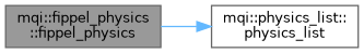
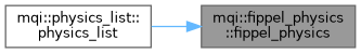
  digraph {
    rankdir=LR
    node [fontname=Helvetica fontsize=10 shape=box style=filled]
    n1 [color=gray40 fillcolor=grey60 fontcolor=black height=0.2 label="mqi::fippel_physics\l::fippel_physics" width=0.4]
    n2 [color=grey40 fillcolor=white height=0.2 label="mqi::physics_list::\lphysics_list" width=0.4]
-   n1 -> n2 [color=steelblue1 fontname=Helvetica fontsize=10 labelfontname=Helvetica labelfontsize=10 style=solid]
+   n2 -> n1 [color=steelblue1 fontname=Helvetica fontsize=10 labelfontname=Helvetica labelfontsize=10 style=solid]
  }
